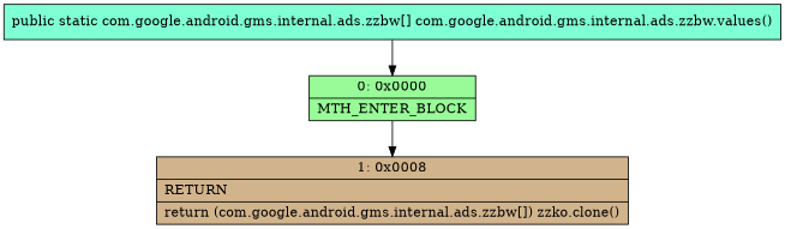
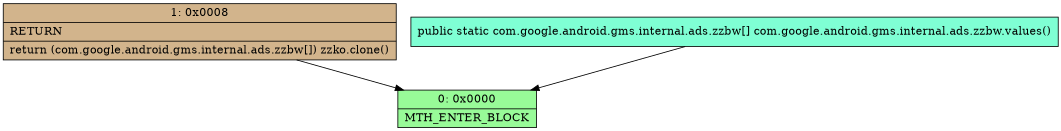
  digraph {
    node [shape=record style=filled]
    n1 [label="{0\:\ 0x0000|MTH_ENTER_BLOCK\l}" fillcolor=palegreen]
    n2 [label="{1\:\ 0x0008|RETURN\l|return (com.google.android.gms.internal.ads.zzbw[]) zzko.clone()\l}" fillcolor=tan]
    n3 [label="{public static com.google.android.gms.internal.ads.zzbw[] com.google.android.gms.internal.ads.zzbw.values() }" fillcolor=aquamarine]
-   n1 -> n2
+   n2 -> n1
    n3 -> n1
  }
